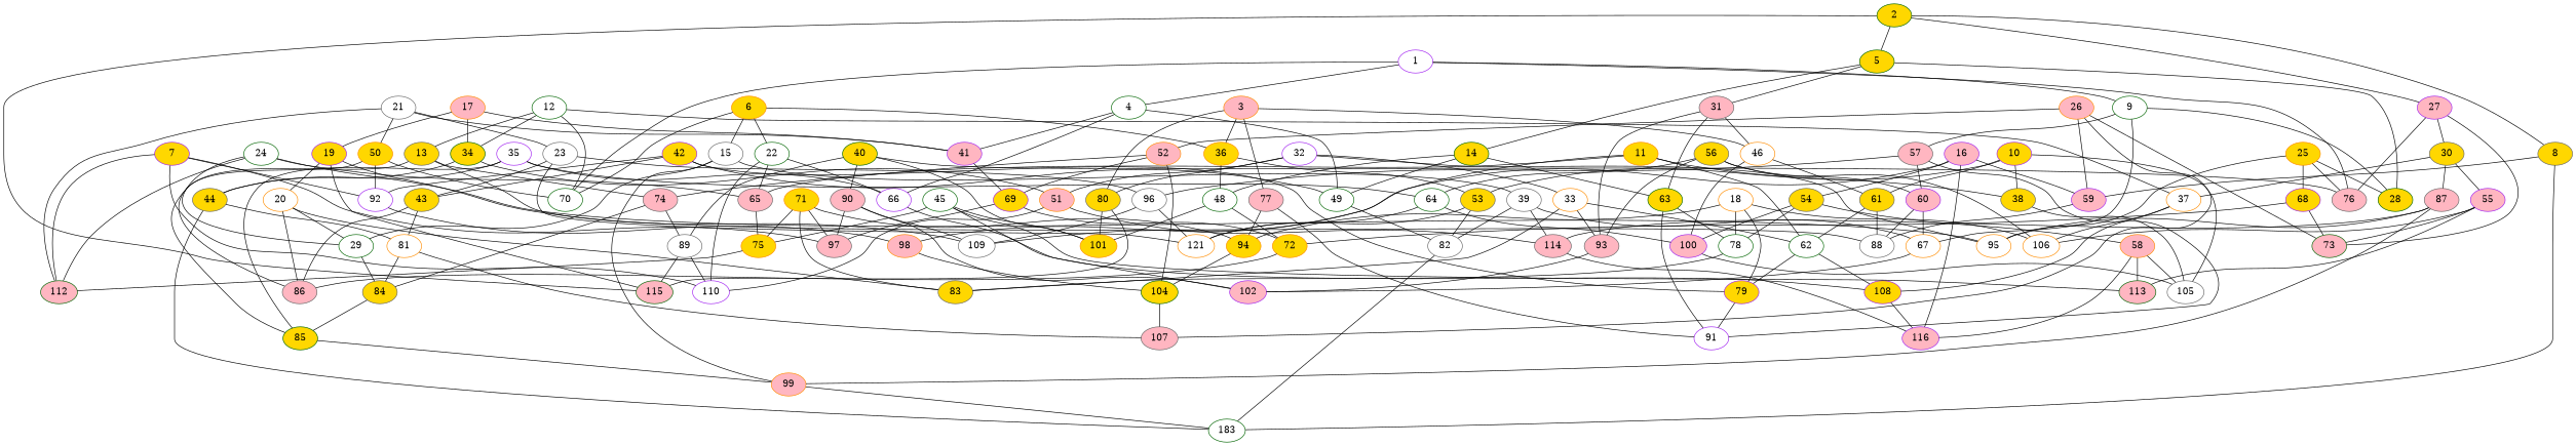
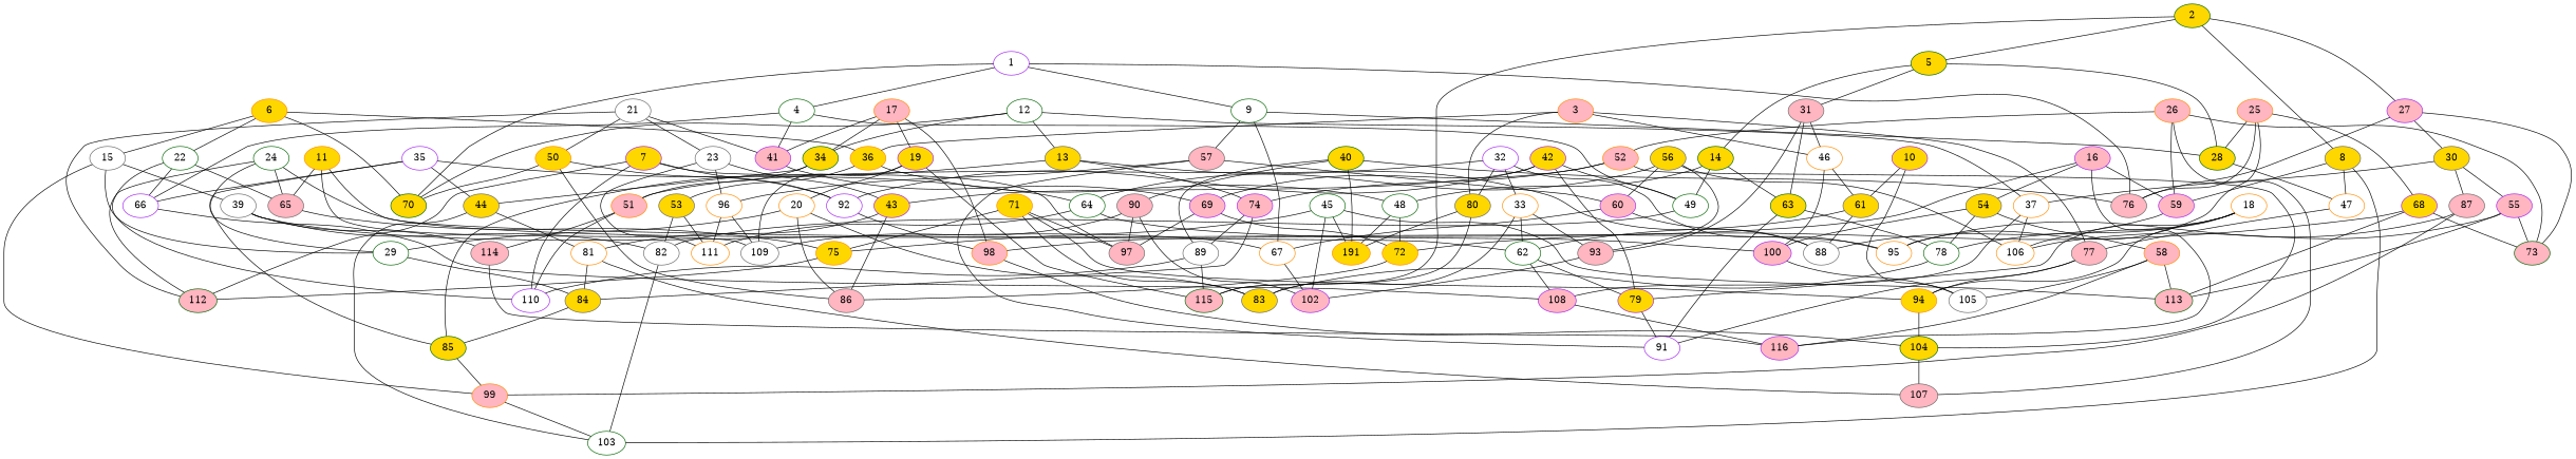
  graph {
    node [color=gray40 fillcolor=white style=filled]
    1 [color=purple]
    4 [color=darkgreen]
    9 [color=darkgreen]
-   70 [color=darkgreen]
+   70 [color=darkgreen fillcolor=gold]
    76 [fillcolor=lightpink]
    41 [color=purple fillcolor=lightpink]
    49 [color=darkgreen]
    66 [color=purple]
    28 [color=darkgreen fillcolor=gold]
    57 [fillcolor=lightpink]
    67 [color=darkorange]
    2 [color=darkgreen fillcolor=gold]
    5 [color=darkgreen fillcolor=gold]
    8 [fillcolor=gold]
    27 [color=purple fillcolor=lightpink]
    115 [color=darkgreen fillcolor=lightpink]
    14 [color=darkgreen fillcolor=gold]
    31 [fillcolor=lightpink]
+   47 [color=darkorange]
    59 [color=purple fillcolor=lightpink]
-   103 [color=darkgreen label=183]
+   103 [color=darkgreen]
    73 [color=darkgreen fillcolor=lightpink]
    30 [fillcolor=gold]
    3 [color=darkorange fillcolor=lightpink]
    36 [color=darkorange fillcolor=gold]
    46 [color=darkorange]
    77 [fillcolor=lightpink]
    80 [fillcolor=gold]
    53 [fillcolor=gold]
    48 [color=darkgreen]
    61 [fillcolor=gold]
    100 [color=purple fillcolor=lightpink]
    94 [color=darkorange fillcolor=gold]
    91 [color=purple]
-   101 [color=darkorange fillcolor=gold]
-   69 [color=purple fillcolor=gold]
+   101 [color=darkorange fillcolor=gold label=191]
+   69 [color=purple fillcolor=lightpink]
    82
-   108 [color=purple fillcolor=gold]
+   108 [color=purple fillcolor=lightpink]
    63 [color=darkgreen fillcolor=gold]
    93 [fillcolor=lightpink]
    6 [color=darkorange fillcolor=gold]
    15
    22 [color=darkgreen]
    29 [color=darkgreen]
    39
    99 [color=darkorange fillcolor=lightpink]
    110 [color=purple]
    65 [fillcolor=lightpink]
    7 [color=purple fillcolor=gold]
    92 [color=purple]
    97 [fillcolor=lightpink]
    112 [color=darkgreen fillcolor=lightpink]
    98 [color=darkorange fillcolor=lightpink]
    88
-   96
+   96 [color=darkorange]
    60 [color=purple fillcolor=lightpink]
    102 [color=purple fillcolor=lightpink]
    10 [color=purple fillcolor=gold]
-   38 [fillcolor=gold]
    105
-   111 [color=darkorange label=121]
+   111 [color=darkorange]
    62 [color=darkgreen]
    11 [color=darkorange fillcolor=gold]
    109
    79 [color=purple fillcolor=gold]
    75 [color=darkorange fillcolor=gold]
    12 [color=darkgreen]
    13 [fillcolor=gold]
    34 [color=darkgreen fillcolor=gold]
    37 [color=darkorange]
-   74 [fillcolor=lightpink]
+   74 [color=purple fillcolor=lightpink]
    85 [color=darkgreen fillcolor=gold]
    51 [color=darkorange fillcolor=lightpink]
    44 [fillcolor=gold]
    106 [color=darkorange]
    84 [fillcolor=gold]
    89
    72 [color=darkorange fillcolor=gold]
    78 [color=darkgreen]
    114 [fillcolor=lightpink]
    16 [color=purple fillcolor=lightpink]
    54 [fillcolor=gold]
    116 [color=purple fillcolor=lightpink]
    58 [color=darkorange fillcolor=lightpink]
    104 [color=darkgreen fillcolor=gold]
    17 [color=darkorange fillcolor=lightpink]
    19 [color=purple fillcolor=gold]
    20 [color=darkorange]
    18 [color=darkorange]
    83 [fillcolor=gold]
    86 [fillcolor=lightpink]
    21
    23
    50 [color=darkorange fillcolor=gold]
-   43 [fillcolor=gold]
+   43 [color=purple fillcolor=gold]
    81 [color=darkorange]
    24 [color=darkgreen]
    95 [color=darkorange]
-   25 [color=darkorange fillcolor=gold]
+   25 [color=darkorange fillcolor=lightpink]
    68 [color=purple fillcolor=gold]
    113 [color=darkgreen fillcolor=lightpink]
    26 [color=darkorange fillcolor=lightpink]
    52 [color=darkorange fillcolor=lightpink]
    107 [fillcolor=lightpink]
    55 [color=purple fillcolor=lightpink]
    87 [fillcolor=lightpink]
    32 [color=purple]
    33 [color=darkorange]
    35 [color=purple]
    64 [color=darkgreen]
    40 [color=darkgreen fillcolor=gold]
    90 [fillcolor=lightpink]
    42 [color=purple fillcolor=gold]
    45 [color=darkgreen]
    56 [fillcolor=gold]
    71 [color=darkorange fillcolor=gold]
    1 -- 4
    1 -- 9
    1 -- 70
    1 -- 76
    4 -- 41
    4 -- 49
    4 -- 66
    9 -- 28
    9 -- 57
    9 -- 67
    41 -- 69
    49 -- 82
    66 -- 108
+   28 -- 47
    57 -- 91
    57 -- 96
    57 -- 60
    67 -- 102
    2 -- 5
    2 -- 8
    2 -- 27
    2 -- 115
    5 -- 28
    5 -- 14
    5 -- 31
+   8 -- 47
    8 -- 59
    8 -- 103
    27 -- 76
    27 -- 73
    27 -- 30
    14 -- 49
    14 -- 48
    14 -- 63
    31 -- 46
    31 -- 63
    31 -- 93
+   47 -- 77
    59 -- 88
    30 -- 37
    30 -- 55
    30 -- 87
    3 -- 36
    3 -- 46
    3 -- 77
    3 -- 80
    36 -- 53
    36 -- 48
    46 -- 61
    46 -- 100
    77 -- 94
    77 -- 91
    80 -- 115
    80 -- 101
    53 -- 82
    53 -- 111
    48 -- 101
    48 -- 72
    61 -- 88
    61 -- 62
    100 -- 105
    94 -- 104
    69 -- 97
    69 -- 72
    82 -- 103
    108 -- 116
    63 -- 91
    63 -- 78
    93 -- 102
    6 -- 70
    6 -- 36
    6 -- 15
    6 -- 22
    15 -- 29
    15 -- 39
    15 -- 99
    22 -- 66
    22 -- 110
    22 -- 65
    29 -- 84
    39 -- 67
    39 -- 82
    39 -- 114
    99 -- 103
    65 -- 75
    7 -- 110
    7 -- 92
    7 -- 97
    7 -- 112
    92 -- 98
    98 -- 104
    96 -- 111
    96 -- 109
    60 -- 67
    60 -- 88
-   10 -- 53
    10 -- 61
-   10 -- 38
    10 -- 105
-   38 -- 105
    62 -- 108
    62 -- 79
    11 -- 65
-   11 -- 38
    11 -- 62
    11 -- 109
    79 -- 91
    75 -- 112
    12 -- 70
    12 -- 13
    12 -- 34
    12 -- 37
    13 -- 88
    13 -- 74
    13 -- 85
    34 -- 51
    34 -- 44
    37 -- 108
    37 -- 106
    74 -- 84
    74 -- 89
    85 -- 99
    51 -- 110
    51 -- 114
    44 -- 103
    44 -- 81
    84 -- 85
    89 -- 115
    89 -- 110
    72 -- 86
    78 -- 83
    114 -- 116
    16 -- 59
    16 -- 98
    16 -- 54
    16 -- 116
    54 -- 100
    54 -- 78
    54 -- 58
    58 -- 105
    58 -- 116
    58 -- 113
    104 -- 107
    17 -- 41
+   17 -- 98
    17 -- 34
    17 -- 19
    19 -- 115
    19 -- 109
    19 -- 20
    20 -- 29
    20 -- 83
    20 -- 86
    18 -- 94
    18 -- 79
    18 -- 106
    18 -- 78
    21 -- 41
    21 -- 112
    21 -- 23
    21 -- 50
    23 -- 96
    23 -- 111
    23 -- 43
    50 -- 70
    50 -- 92
    50 -- 86
    43 -- 86
    43 -- 81
    81 -- 84
    81 -- 107
    24 -- 29
    24 -- 65
    24 -- 112
    24 -- 95
    25 -- 76
    25 -- 28
    25 -- 95
    25 -- 68
    68 -- 73
    68 -- 72
+   68 -- 113
    26 -- 59
    26 -- 73
    26 -- 52
    26 -- 107
    52 -- 69
    52 -- 74
    52 -- 104
    55 -- 73
    55 -- 106
    55 -- 113
    87 -- 99
-   87 -- 114
    87 -- 95
    32 -- 80
    32 -- 51
    32 -- 95
    32 -- 33
    33 -- 93
    33 -- 62
    33 -- 83
    35 -- 66
    35 -- 85
    35 -- 44
    35 -- 64
    64 -- 100
    64 -- 111
    40 -- 76
    40 -- 101
    40 -- 89
    40 -- 90
    90 -- 97
    90 -- 102
    90 -- 109
    42 -- 49
    42 -- 92
    42 -- 79
    42 -- 43
    45 -- 101
    45 -- 102
    45 -- 75
    45 -- 113
    56 -- 93
    56 -- 60
    56 -- 106
    56 -- 64
    71 -- 94
    71 -- 97
    71 -- 75
    71 -- 83
  }
